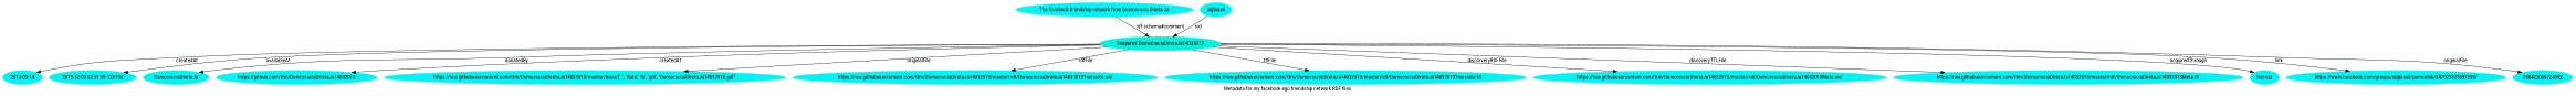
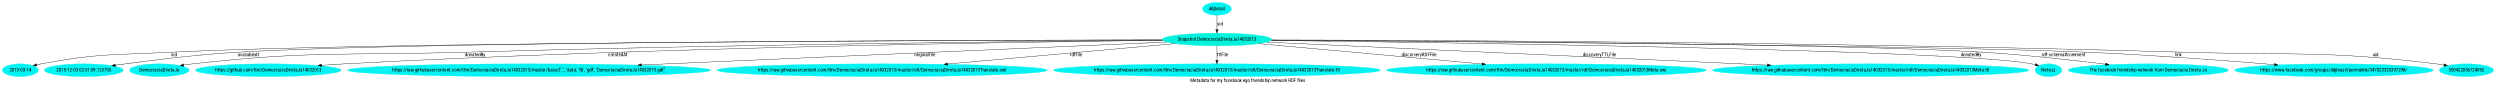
  digraph {
    fontname="Roboto Condensed"
    label="Metadata for my facebook ego friendship network RDF files"
    node [color="#02F3F1" fontname="Roboto Condensed" style=filled]
    edge [fontname="Roboto Condensed"]
    "Snapshot DemocraciaDiretaJa14032013" [color="#02F3DD"]
    n2 [label="2013-03-14"]
    n3 [label="2015-12-03 02:51:59.123750"]
    n4 [label=DemocraciaDiretaJa]
    n5 [label="https://github.com/ttm/DemocraciaDiretaJa14032013"]
    n6 [label="https://raw.githubusercontent.com/ttm/DemocraciaDiretaJa14032013/master/base/['..', 'data', 'fb', 'gdf', 'DemocraciaDiretaJa14032013.gdf']"]
    n7 [label="https://raw.githubusercontent.com/ttm/DemocraciaDiretaJa14032013/master/rdf/DemocraciaDiretaJa14032013Translate.owl"]
    n8 [label="https://raw.githubusercontent.com/ttm/DemocraciaDiretaJa14032013/master/rdf/DemocraciaDiretaJa14032013Translate.ttl"]
    n9 [label="https://raw.githubusercontent.com/ttm/DemocraciaDiretaJa14032013/master/rdf/DemocraciaDiretaJa14032013Meta.owl"]
    n10 [label="https://raw.githubusercontent.com/ttm/DemocraciaDiretaJa14032013/master/rdf/DemocraciaDiretaJa14032013Meta.ttl"]
    n11 [label=Netvizz]
    n12 [label="The facebook friendship network from Democracia Direta Ja"]
    n13 [label="https://www.facebook.com/groups/ddjbrasil/permalink/347023325397298/"]
    n14 [label=300422056724092]
    n15 [label=ddjbrasil]
-   "Snapshot DemocraciaDiretaJa14032013" -> n2 [label=createdAt]
+   "Snapshot DemocraciaDiretaJa14032013" -> n2 [label=sid]
    "Snapshot DemocraciaDiretaJa14032013" -> n3 [label=availableAt]
    "Snapshot DemocraciaDiretaJa14032013" -> n4 [label=donatedBy]
    "Snapshot DemocraciaDiretaJa14032013" -> n5 [label=createdAt]
    "Snapshot DemocraciaDiretaJa14032013" -> n6 [label=originalFile]
    "Snapshot DemocraciaDiretaJa14032013" -> n7 [label=rdfFile]
    "Snapshot DemocraciaDiretaJa14032013" -> n8 [label=ttlFile]
    "Snapshot DemocraciaDiretaJa14032013" -> n9 [label=discorveryRDFFile]
    "Snapshot DemocraciaDiretaJa14032013" -> n10 [label=discoveryTTLFile]
-   "Snapshot DemocraciaDiretaJa14032013" -> n11 [label=acquiredThrough]
-   n12 -> "Snapshot DemocraciaDiretaJa14032013" [label="rdf-schema#comment"]
+   "Snapshot DemocraciaDiretaJa14032013" -> n11 [label=donatedBy]
+   "Snapshot DemocraciaDiretaJa14032013" -> n12 [label="rdf-schema#comment"]
    "Snapshot DemocraciaDiretaJa14032013" -> n13 [label=link]
-   "Snapshot DemocraciaDiretaJa14032013" -> n14 [label=originalFile]
+   "Snapshot DemocraciaDiretaJa14032013" -> n14 [label=uid]
    n15 -> "Snapshot DemocraciaDiretaJa14032013" [label=sid]
  }
